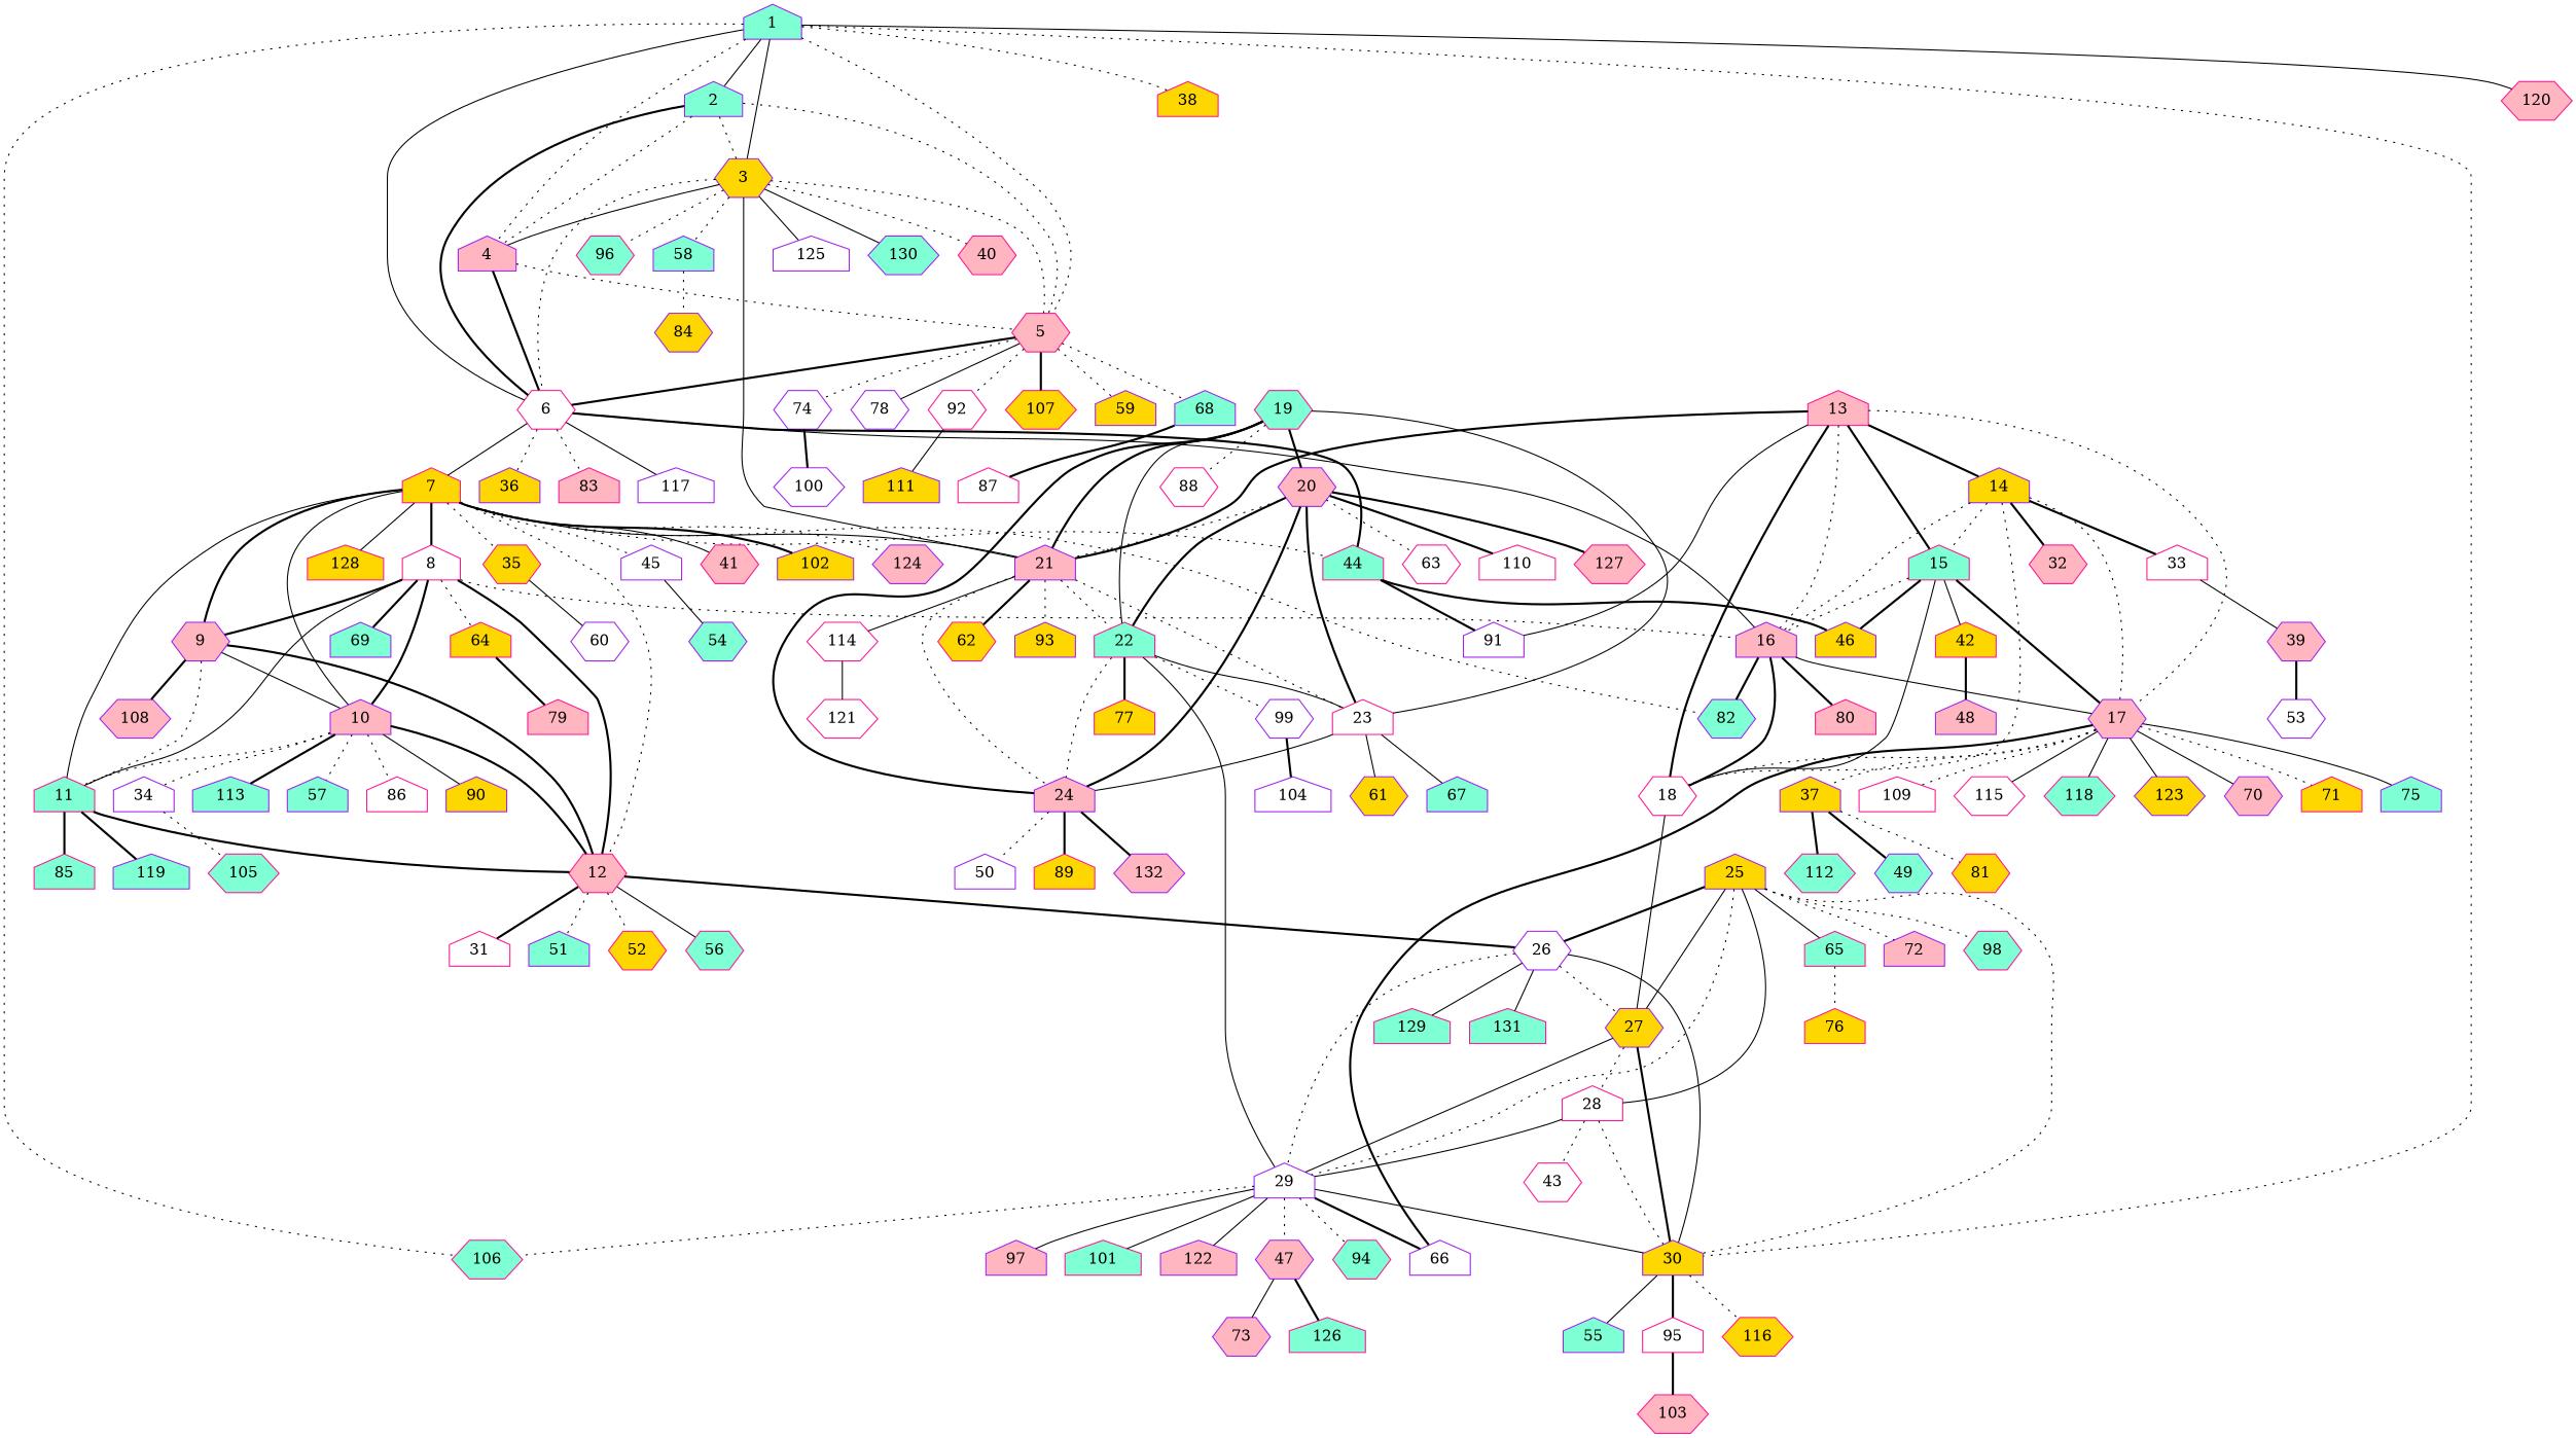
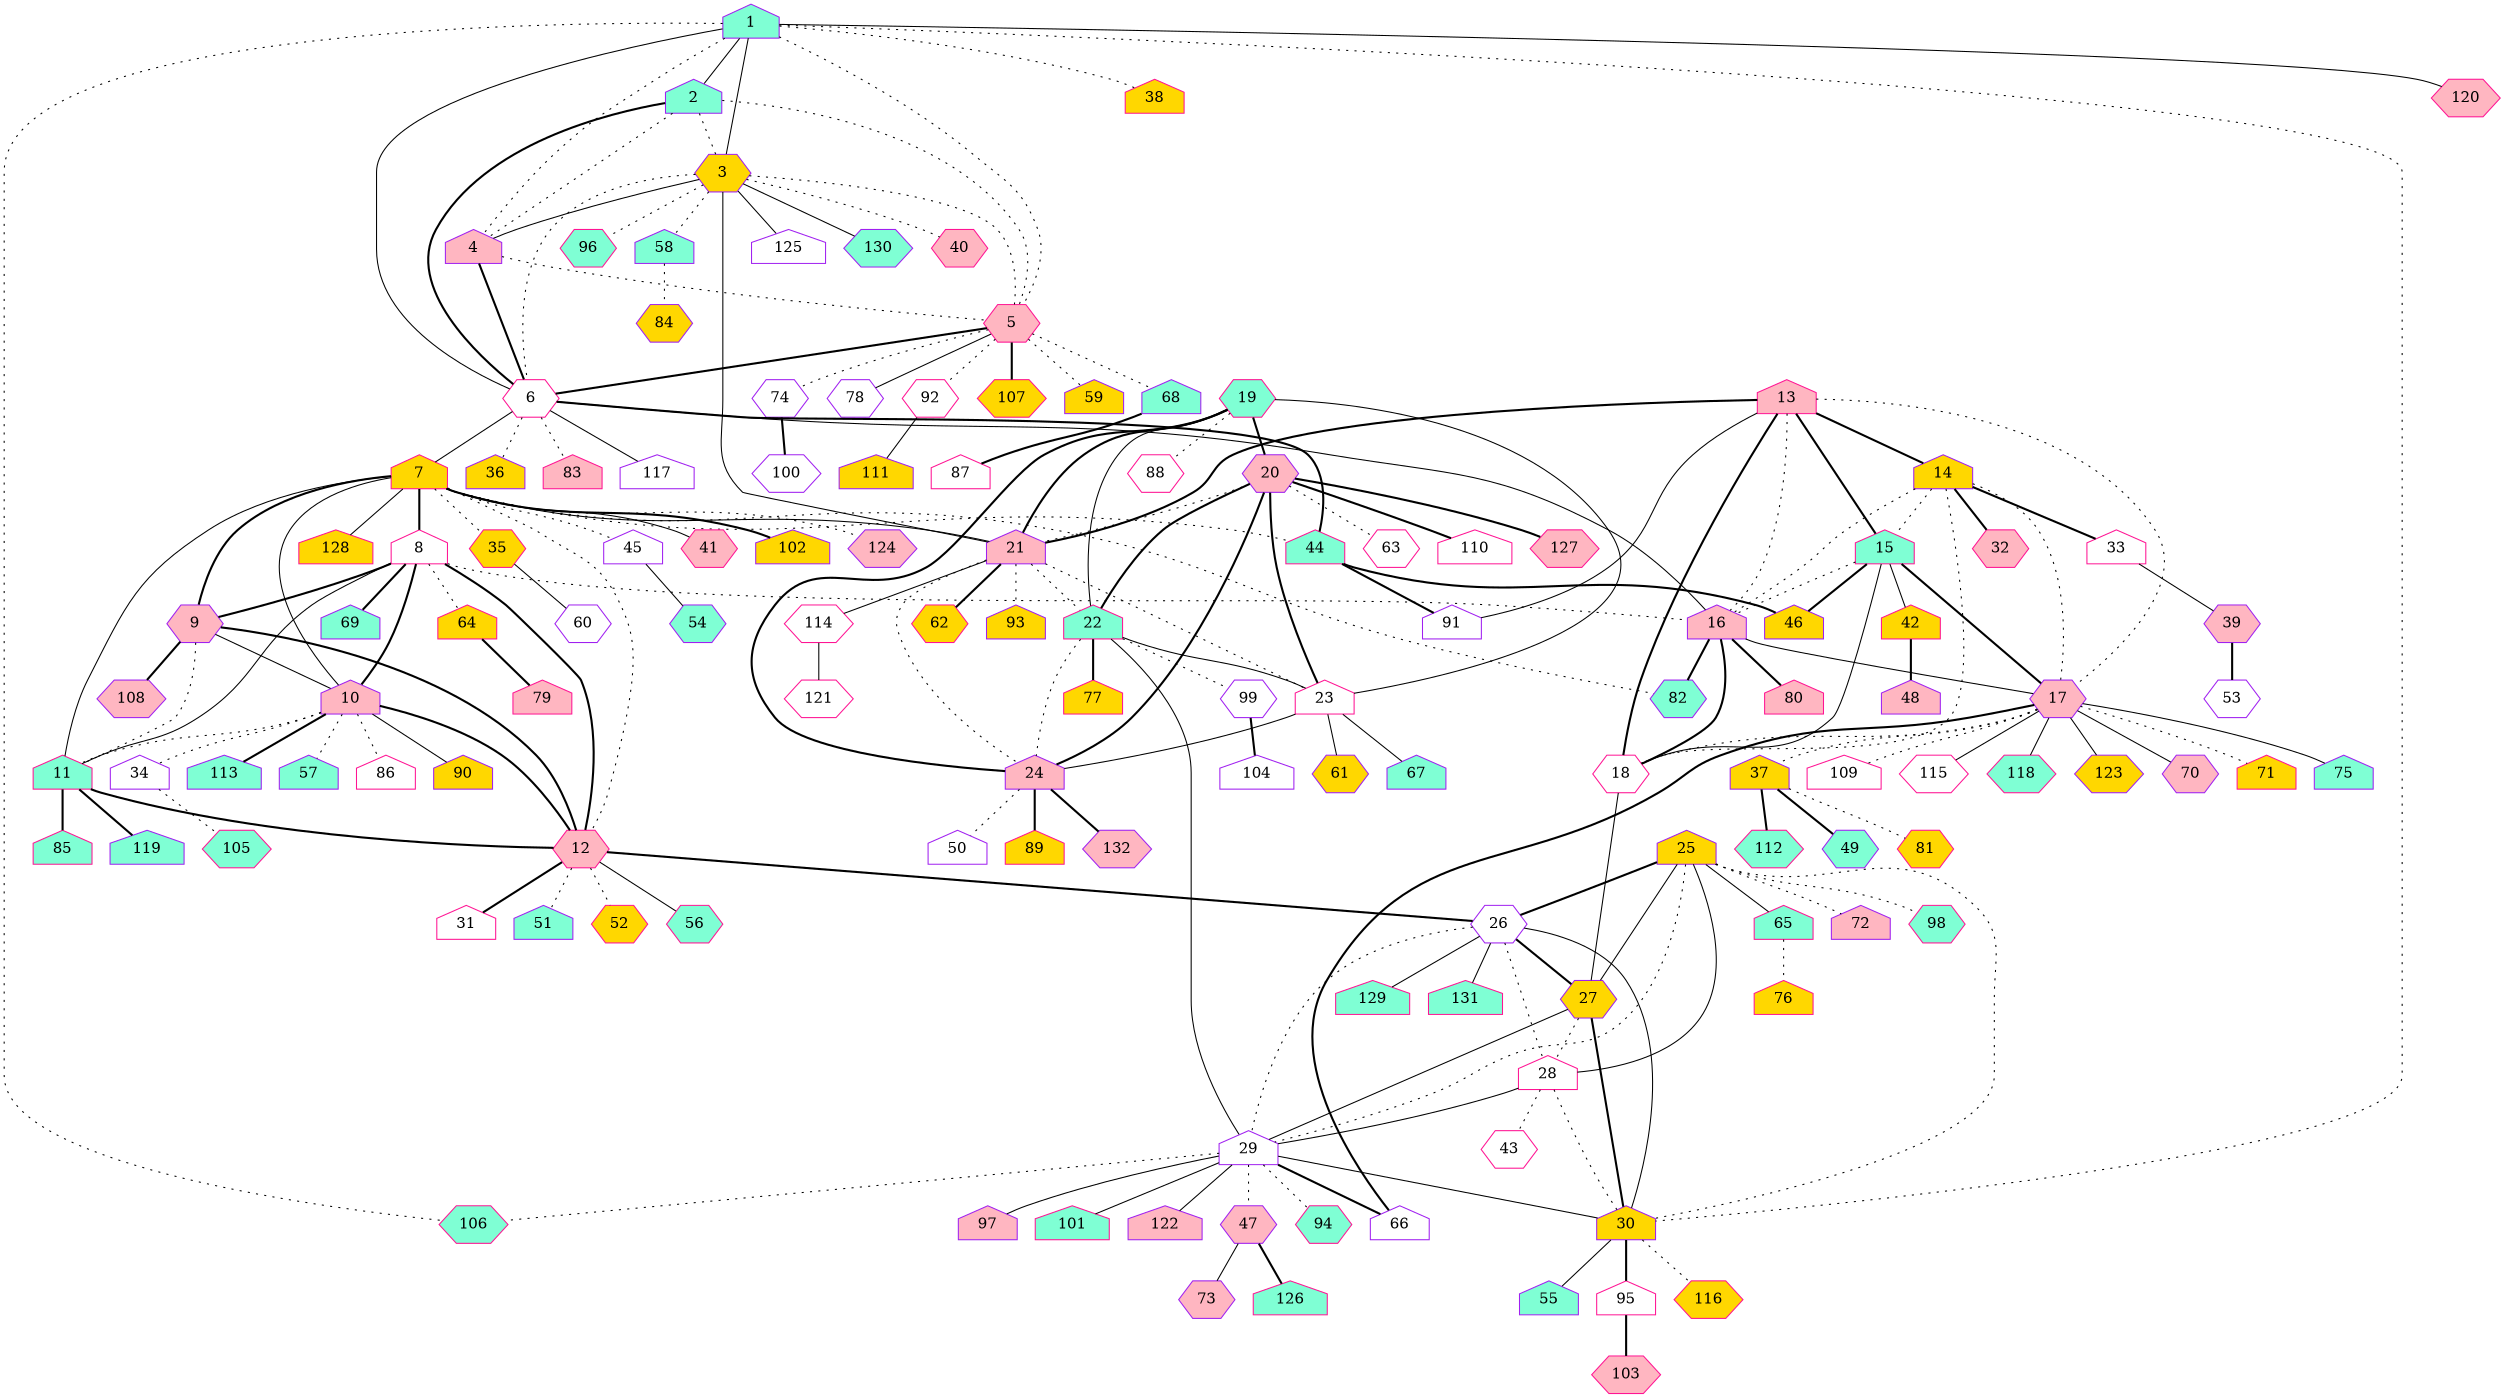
  graph {
    node [color=purple fillcolor=aquamarine shape=house style=filled]
    edge [style=dotted]
    1
    2
    3 [fillcolor=gold shape=hexagon]
    4 [fillcolor=lightpink]
    5 [color=deeppink fillcolor=lightpink shape=hexagon]
    6 [color=deeppink fillcolor=white shape=hexagon]
    30 [fillcolor=gold]
    38 [color=deeppink fillcolor=gold]
    106 [color=deeppink shape=hexagon]
    120 [color=deeppink fillcolor=lightpink shape=hexagon]
    21 [fillcolor=lightpink]
    40 [color=deeppink fillcolor=lightpink shape=hexagon]
    58
    96 [color=deeppink shape=hexagon]
    125 [fillcolor=white]
    130 [shape=hexagon]
    59 [fillcolor=gold]
    68
    74 [fillcolor=white shape=hexagon]
    78 [fillcolor=white shape=hexagon]
    92 [color=deeppink fillcolor=white shape=hexagon]
    107 [color=deeppink fillcolor=gold shape=hexagon]
    7 [color=deeppink fillcolor=gold]
    16 [fillcolor=lightpink]
    36 [fillcolor=gold]
    44 [color=deeppink]
    83 [color=deeppink fillcolor=lightpink]
    117 [fillcolor=white]
    55
    95 [color=deeppink fillcolor=white]
    116 [color=deeppink fillcolor=gold shape=hexagon]
    22 [color=deeppink]
    23 [color=deeppink fillcolor=white]
    24 [fillcolor=lightpink]
    62 [color=deeppink fillcolor=gold shape=hexagon]
    93 [fillcolor=gold]
    114 [color=deeppink fillcolor=white shape=hexagon]
    84 [fillcolor=gold shape=hexagon]
    87 [color=deeppink fillcolor=white]
    100 [fillcolor=white shape=hexagon]
    111 [fillcolor=gold]
    8 [color=deeppink fillcolor=white]
    9 [fillcolor=lightpink shape=hexagon]
    10 [fillcolor=lightpink]
    11 [color=deeppink]
    12 [color=deeppink fillcolor=lightpink shape=hexagon]
    35 [color=deeppink fillcolor=gold shape=hexagon]
    41 [color=deeppink fillcolor=lightpink shape=hexagon]
    45 [fillcolor=white]
    82 [shape=hexagon]
    102 [fillcolor=gold]
    124 [fillcolor=lightpink shape=hexagon]
    128 [color=deeppink fillcolor=gold]
    17 [fillcolor=lightpink shape=hexagon]
    18 [color=deeppink fillcolor=white shape=hexagon]
    80 [color=deeppink fillcolor=lightpink]
    91 [fillcolor=white]
    46 [fillcolor=gold]
    64 [color=deeppink fillcolor=gold]
    69
    108 [fillcolor=lightpink shape=hexagon]
    34 [fillcolor=white]
    57
    86 [color=deeppink fillcolor=white]
    90 [fillcolor=gold]
    113
    85 [color=deeppink]
    119
    26 [fillcolor=white shape=hexagon]
    31 [color=deeppink fillcolor=white]
    51
    52 [color=deeppink fillcolor=gold shape=hexagon]
    56 [color=deeppink shape=hexagon]
    60 [fillcolor=white shape=hexagon]
    54 [shape=hexagon]
    79 [color=deeppink fillcolor=lightpink]
    105 [color=deeppink shape=hexagon]
    27 [fillcolor=gold shape=hexagon]
    29 [fillcolor=white]
    28 [color=deeppink fillcolor=white]
    129 [color=deeppink]
    131 [color=deeppink]
    13 [color=deeppink fillcolor=lightpink]
    14 [fillcolor=gold]
    15 [color=deeppink]
    32 [color=deeppink fillcolor=lightpink shape=hexagon]
    33 [color=deeppink fillcolor=white]
    42 [color=deeppink fillcolor=gold]
    37 [fillcolor=gold]
    66 [fillcolor=white]
    70 [fillcolor=lightpink shape=hexagon]
    71 [color=deeppink fillcolor=gold]
    75
    109 [color=deeppink fillcolor=white]
    115 [color=deeppink fillcolor=white shape=hexagon]
    118 [color=deeppink shape=hexagon]
    123 [fillcolor=gold shape=hexagon]
    39 [fillcolor=lightpink shape=hexagon]
    48 [fillcolor=lightpink]
    49 [shape=hexagon]
    81 [color=deeppink fillcolor=gold shape=hexagon]
    112 [color=deeppink shape=hexagon]
    19 [color=deeppink shape=hexagon]
    20 [fillcolor=lightpink shape=hexagon]
    88 [color=deeppink fillcolor=white shape=hexagon]
    63 [color=deeppink fillcolor=white shape=hexagon]
    110 [color=deeppink fillcolor=white]
    127 [color=deeppink fillcolor=lightpink shape=hexagon]
    77 [color=deeppink fillcolor=gold]
    99 [fillcolor=white shape=hexagon]
    61 [fillcolor=gold shape=hexagon]
    67
    50 [fillcolor=white]
    89 [color=deeppink fillcolor=gold]
    132 [fillcolor=lightpink shape=hexagon]
    121 [color=deeppink fillcolor=white shape=hexagon]
    47 [fillcolor=lightpink shape=hexagon]
    94 [color=deeppink shape=hexagon]
    97 [fillcolor=lightpink]
    101 [color=deeppink]
    122 [fillcolor=lightpink]
    104 [fillcolor=white]
    25 [fillcolor=gold]
    65 [color=deeppink]
    72 [fillcolor=lightpink]
    98 [color=deeppink shape=hexagon]
    43 [color=deeppink fillcolor=white shape=hexagon]
    76 [color=deeppink fillcolor=gold]
    73 [fillcolor=lightpink shape=hexagon]
    126 [color=deeppink]
    103 [color=deeppink fillcolor=lightpink shape=hexagon]
    53 [fillcolor=white shape=hexagon]
    1 -- 2 [style=solid]
    1 -- 3 [style=solid]
    1 -- 4
    1 -- 5
    1 -- 6 [style=solid]
    1 -- 30
    1 -- 38
    1 -- 106
    1 -- 120 [style=solid]
    2 -- 3
    2 -- 4
    2 -- 5
    2 -- 6 [style=bold]
    3 -- 4 [style=solid]
    3 -- 5
    3 -- 6
    3 -- 21 [style=solid]
    3 -- 40
    3 -- 58
    3 -- 96
    3 -- 125 [style=solid]
    3 -- 130 [style=solid]
    4 -- 5
    4 -- 6 [style=bold]
    5 -- 6 [style=bold]
    5 -- 59
    5 -- 68
    5 -- 74
    5 -- 78 [style=solid]
    5 -- 92
    5 -- 107 [style=bold]
    6 -- 7 [style=solid]
    6 -- 16 [style=solid]
    6 -- 36
    6 -- 44 [style=bold]
    6 -- 83
    6 -- 117 [style=solid]
    30 -- 55 [style=solid]
    30 -- 95 [style=bold]
    30 -- 116
    21 -- 22
    21 -- 23
    21 -- 24
    21 -- 62 [style=bold]
    21 -- 93
    21 -- 114 [style=solid]
    58 -- 84
    68 -- 87 [style=bold]
    74 -- 100 [style=bold]
    92 -- 111 [style=solid]
    7 -- 21 [style=solid]
    7 -- 44
    7 -- 8 [style=bold]
    7 -- 9 [style=bold]
    7 -- 10 [style=solid]
    7 -- 11 [style=solid]
    7 -- 12
    7 -- 35
    7 -- 41 [style=solid]
    7 -- 45
    7 -- 82
    7 -- 102 [style=bold]
    7 -- 124
    7 -- 128 [style=solid]
    16 -- 82 [style=bold]
    16 -- 17 [style=solid]
    16 -- 18 [style=bold]
    16 -- 80 [style=bold]
    44 -- 91 [style=bold]
    44 -- 46 [style=bold]
    95 -- 103 [style=bold]
    22 -- 23 [style=solid]
    22 -- 24
    22 -- 29 [style=solid]
    22 -- 77 [style=bold]
    22 -- 99
    23 -- 24 [style=solid]
    23 -- 61 [style=solid]
    23 -- 67 [style=solid]
    24 -- 50
    24 -- 89 [style=bold]
    24 -- 132 [style=bold]
    114 -- 121 [style=solid]
    8 -- 16
    8 -- 9 [style=bold]
    8 -- 10 [style=bold]
    8 -- 11 [style=solid]
    8 -- 12 [style=bold]
    8 -- 64
    8 -- 69 [style=bold]
    9 -- 10 [style=solid]
    9 -- 11
    9 -- 12 [style=bold]
    9 -- 108 [style=bold]
    10 -- 11
    10 -- 12 [style=bold]
    10 -- 34
    10 -- 57
    10 -- 86
    10 -- 90 [style=solid]
    10 -- 113 [style=bold]
    11 -- 12 [style=bold]
    11 -- 85 [style=bold]
    11 -- 119 [style=bold]
    12 -- 26 [style=bold]
    12 -- 31 [style=bold]
    12 -- 51
    12 -- 52
    12 -- 56 [style=solid]
    35 -- 60 [style=solid]
    45 -- 54 [style=solid]
    17 -- 18
    17 -- 37
    17 -- 66 [style=bold]
    17 -- 70 [style=solid]
    17 -- 71
    17 -- 75 [style=solid]
    17 -- 109
    17 -- 115 [style=solid]
    17 -- 118 [style=solid]
    17 -- 123 [style=solid]
    18 -- 27 [style=solid]
    64 -- 79 [style=bold]
    34 -- 105
    26 -- 30 [style=solid]
-   26 -- 27
+   26 -- 27 [style=bold]
    26 -- 29
+   26 -- 28
    26 -- 129 [style=solid]
    26 -- 131 [style=solid]
    27 -- 30 [style=bold]
    27 -- 29 [style=solid]
    27 -- 28
    29 -- 30 [style=solid]
    29 -- 106
    29 -- 66 [style=bold]
    29 -- 47
    29 -- 94
    29 -- 97 [style=solid]
    29 -- 101 [style=solid]
    29 -- 122 [style=solid]
    28 -- 30
    28 -- 29 [style=solid]
    28 -- 43
    13 -- 21 [style=bold]
    13 -- 16
    13 -- 17
    13 -- 18 [style=bold]
    13 -- 91 [style=solid]
    13 -- 14 [style=bold]
    13 -- 15 [style=bold]
    14 -- 16
    14 -- 17
    14 -- 18
    14 -- 15
    14 -- 32 [style=bold]
    14 -- 33 [style=bold]
    15 -- 16
    15 -- 17 [style=bold]
    15 -- 18 [style=solid]
    15 -- 46 [style=bold]
    15 -- 42 [style=solid]
    33 -- 39 [style=solid]
    42 -- 48 [style=bold]
    37 -- 49 [style=bold]
    37 -- 81
    37 -- 112 [style=bold]
    39 -- 53 [style=bold]
    19 -- 21 [style=bold]
    19 -- 22 [style=solid]
    19 -- 23 [style=solid]
    19 -- 24 [style=bold]
    19 -- 20 [style=bold]
    19 -- 88
    20 -- 21
    20 -- 22 [style=bold]
    20 -- 23 [style=bold]
    20 -- 24 [style=bold]
    20 -- 63
    20 -- 110 [style=bold]
    20 -- 127 [style=bold]
    99 -- 104 [style=bold]
    47 -- 73 [style=solid]
    47 -- 126 [style=bold]
    25 -- 30
    25 -- 26 [style=bold]
    25 -- 27 [style=solid]
    25 -- 29
    25 -- 28 [style=solid]
    25 -- 65 [style=solid]
    25 -- 72
    25 -- 98
    65 -- 76
  }
